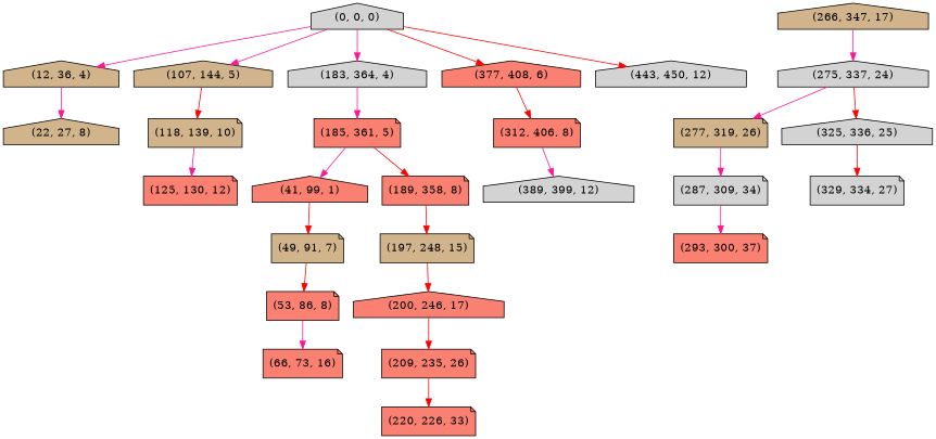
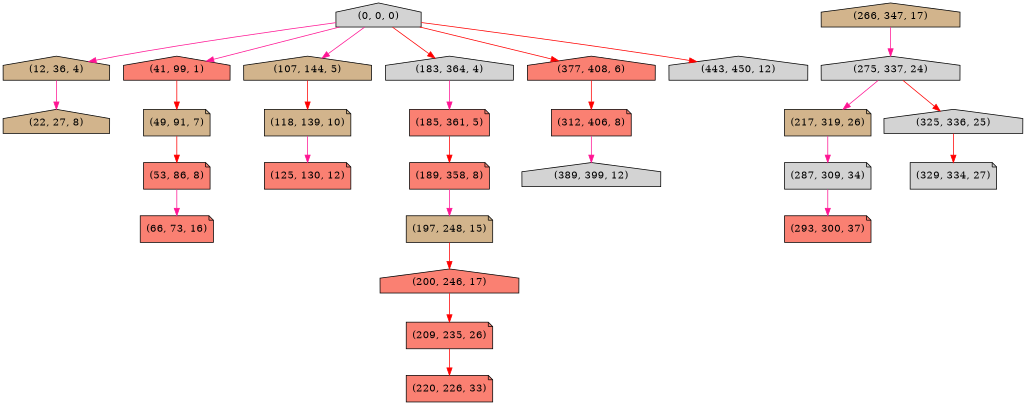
  digraph {
    node [fillcolor=salmon shape=note style=filled]
    edge [color=deeppink]
    "(0, 0, 0)" [fillcolor=lightgrey shape=house]
    "(12, 36, 4)" [fillcolor=tan shape=house]
    "(41, 99, 1)" [shape=house]
    "(107, 144, 5)" [fillcolor=tan shape=house]
    "(183, 364, 4)" [fillcolor=lightgrey shape=house]
    "(377, 408, 6)" [shape=house]
    "(443, 450, 12)" [fillcolor=lightgrey shape=house]
    "(22, 27, 8)" [fillcolor=tan shape=house]
    "(49, 91, 7)" [fillcolor=tan]
    "(118, 139, 10)" [fillcolor=tan]
    "(185, 361, 5)"
    n12 [label="(312, 406, 8)"]
    "(53, 86, 8)"
    "(66, 73, 16)"
    "(125, 130, 12)"
    "(189, 358, 8)"
    "(197, 248, 15)" [fillcolor=tan]
    "(200, 246, 17)" [shape=house]
    "(209, 235, 26)"
    "(220, 226, 33)"
    n21 [fillcolor=tan label="(266, 347, 17)" shape=house]
    "(275, 337, 24)" [fillcolor=lightgrey shape=house]
-   "(277, 319, 26)" [fillcolor=tan]
+   "(277, 319, 26)" [fillcolor=tan label="(217, 319, 26)"]
    "(325, 336, 25)" [fillcolor=lightgrey shape=house]
    "(287, 309, 34)" [fillcolor=lightgrey]
    "(329, 334, 27)" [fillcolor=lightgrey]
    "(293, 300, 37)"
    "(389, 399, 12)" [fillcolor=lightgrey shape=house]
    "(0, 0, 0)" -> "(12, 36, 4)"
-   "(185, 361, 5)" -> "(41, 99, 1)"
+   "(0, 0, 0)" -> "(41, 99, 1)"
    "(0, 0, 0)" -> "(107, 144, 5)"
-   "(0, 0, 0)" -> "(183, 364, 4)"
+   "(0, 0, 0)" -> "(183, 364, 4)" [color=red]
    "(0, 0, 0)" -> "(377, 408, 6)" [color=red]
    "(0, 0, 0)" -> "(443, 450, 12)" [color=red]
    "(12, 36, 4)" -> "(22, 27, 8)"
    "(41, 99, 1)" -> "(49, 91, 7)" [color=red]
    "(107, 144, 5)" -> "(118, 139, 10)" [color=red]
    "(183, 364, 4)" -> "(185, 361, 5)"
    "(377, 408, 6)" -> n12 [color=red]
    "(49, 91, 7)" -> "(53, 86, 8)" [color=red]
    "(118, 139, 10)" -> "(125, 130, 12)"
    "(185, 361, 5)" -> "(189, 358, 8)" [color=red]
    n12 -> "(389, 399, 12)"
    "(53, 86, 8)" -> "(66, 73, 16)"
-   "(189, 358, 8)" -> "(197, 248, 15)" [color=red]
+   "(189, 358, 8)" -> "(197, 248, 15)"
    "(197, 248, 15)" -> "(200, 246, 17)" [color=red]
    "(200, 246, 17)" -> "(209, 235, 26)" [color=red]
    "(209, 235, 26)" -> "(220, 226, 33)" [color=red]
    n21 -> "(275, 337, 24)"
    "(275, 337, 24)" -> "(277, 319, 26)"
    "(275, 337, 24)" -> "(325, 336, 25)" [color=red]
    "(277, 319, 26)" -> "(287, 309, 34)"
    "(325, 336, 25)" -> "(329, 334, 27)" [color=red]
    "(287, 309, 34)" -> "(293, 300, 37)"
  }
